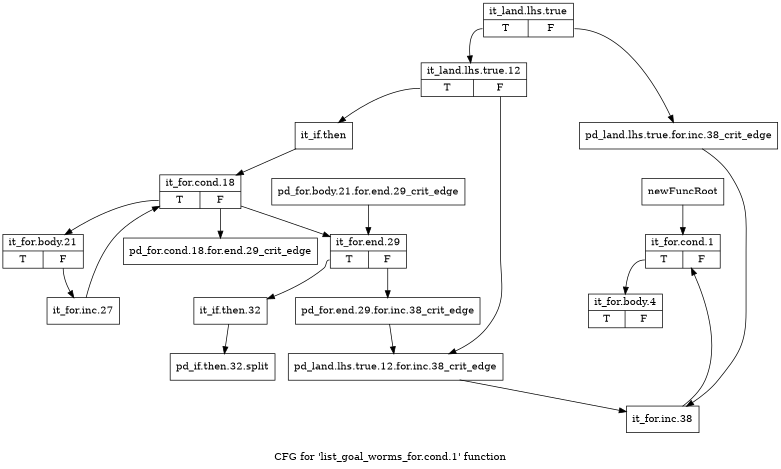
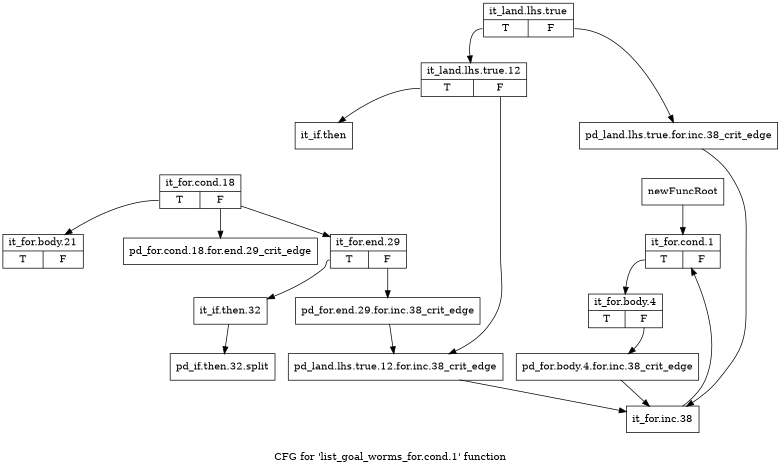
  digraph {
    label="CFG for 'list_goal_worms_for.cond.1' function"
    node [shape=record]
    n1 [label="{newFuncRoot}"]
    n2 [label="{it_for.cond.1|{<s0>T|<s1>F}}"]
    n3 [label="{it_for.body.4|{<s0>T|<s1>F}}"]
+   n4 [label="{pd_for.body.4.for.inc.38_crit_edge}"]
    n5 [label="{it_land.lhs.true|{<s0>T|<s1>F}}"]
    n6 [label="{it_land.lhs.true.12|{<s0>T|<s1>F}}"]
    n7 [label="{pd_land.lhs.true.for.inc.38_crit_edge}"]
    n8 [label="{it_for.inc.38}"]
    n9 [label="{it_if.then}"]
    n10 [label="{pd_land.lhs.true.12.for.inc.38_crit_edge}"]
    n11 [label="{it_for.cond.18|{<s0>T|<s1>F}}"]
    n12 [label="{it_for.body.21|{<s0>T|<s1>F}}"]
    n13 [label="{pd_for.cond.18.for.end.29_crit_edge}"]
    n14 [label="{it_for.end.29|{<s0>T|<s1>F}}"]
-   n15 [label="{it_for.inc.27}"]
-   n16 [label="{pd_for.body.21.for.end.29_crit_edge}"]
    n17 [label="{it_if.then.32}"]
    n18 [label="{pd_for.end.29.for.inc.38_crit_edge}"]
    n19 [label="{pd_if.then.32.split}"]
    n1 -> n2
    n2 -> n3 [tailport=s0]
+   n3 -> n4 [tailport=s1]
+   n4 -> n8
    n5 -> n6 [tailport=s0]
    n5 -> n7 [tailport=s1]
    n6 -> n9 [tailport=s0]
    n6 -> n10 [tailport=s1]
    n7 -> n8
    n8 -> n2
-   n9 -> n11
    n10 -> n8
    n11 -> n12 [tailport=s0]
    n11 -> n13 [tailport=s1]
    n11 -> n14
-   n12 -> n15 [tailport=s1]
    n14 -> n17 [tailport=s0]
    n14 -> n18 [tailport=s1]
-   n15 -> n11
-   n16 -> n14
    n17 -> n19
    n18 -> n10
  }
